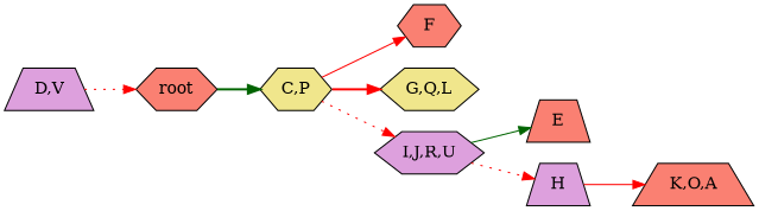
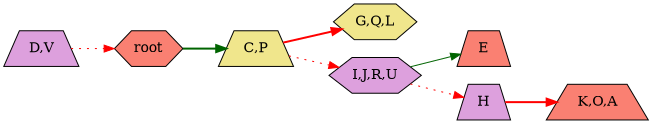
  strict digraph {
    rankdir=LR
    node [fillcolor=salmon shape=trapezium style=filled]
    edge [color=red style=solid]
    n1 [label=root shape=hexagon]
-   n2 [fillcolor=khaki label="C,P" shape=hexagon]
-   n3 [label=F shape=hexagon]
+   n2 [fillcolor=khaki label="C,P"]
    n4 [fillcolor=khaki label="G,Q,L" shape=hexagon]
    n5 [fillcolor=plum label="I,J,R,U" shape=hexagon]
    n6 [fillcolor=plum label="D,V"]
    n7 [label=E]
    n8 [fillcolor=plum label=H]
    n9 [label="K,O,A"]
    n1 -> n2 [color=darkgreen style=bold]
-   n2 -> n3
    n2 -> n4 [style=bold]
    n2 -> n5 [style=dotted]
    n5 -> n7 [color=darkgreen]
    n5 -> n8 [style=dotted]
    n6 -> n1 [style=dotted]
-   n8 -> n9
+   n8 -> n9 [style=bold]
  }
